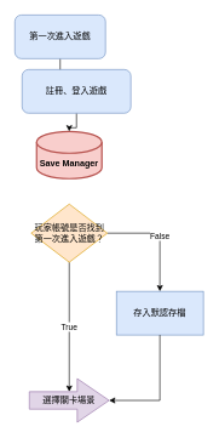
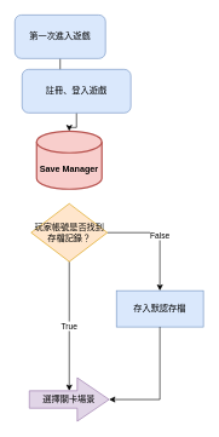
  <mxCell id="0" />
  <mxCell id="1" parent="0" />
- <mxCell id="2" value="Save Manager" style="shape=cylinder3;whiteSpace=wrap;html=1;boundedLbl=1;backgroundOutline=1;size=15;fillColor=#f8cecc;strokeColor=#b85450;strokeWidth=2;shadow=0;perimeterSpacing=0;gradientColor=none;fillStyle=solid;fontStyle=1" vertex="1" parent="1"><mxGeometry x="50" y="180" width="90" height="65" as="geometry" /></mxCell>
+ <mxCell id="2" value="Save Manager" style="shape=cylinder3;whiteSpace=wrap;html=1;boundedLbl=1;backgroundOutline=1;size=15;fillColor=#f8cecc;strokeColor=#b85450;strokeWidth=2;shadow=0;perimeterSpacing=0;gradientColor=none;fillStyle=solid;fontStyle=1" vertex="1" parent="1"><mxGeometry x="50" y="180" width="90" height="80" as="geometry" /></mxCell>
  <mxCell id="3" value="" style="edgeStyle=orthogonalEdgeStyle;rounded=0;orthogonalLoop=1;jettySize=auto;html=1;" edge="1" parent="1" source="4" target="6"><mxGeometry relative="1" as="geometry" /></mxCell>
  <mxCell id="4" value="第一次進入遊戲" style="rounded=1;whiteSpace=wrap;html=1;fillColor=#dae8fc;strokeColor=#6c8ebf;" vertex="1" parent="1"><mxGeometry x="20" y="20" width="125" height="60" as="geometry" /></mxCell>
  <mxCell id="5" value="" style="edgeStyle=orthogonalEdgeStyle;rounded=0;orthogonalLoop=1;jettySize=auto;html=1;" edge="1" parent="1" source="6" target="2"><mxGeometry relative="1" as="geometry" /></mxCell>
  <mxCell id="6" value="註冊、登入遊戲" style="rounded=1;whiteSpace=wrap;html=1;fillColor=#dae8fc;strokeColor=#6c8ebf;" vertex="1" parent="1"><mxGeometry x="30" y="95" width="150" height="60" as="geometry" /></mxCell>
  <mxCell id="7" value="True" style="edgeStyle=orthogonalEdgeStyle;rounded=0;orthogonalLoop=1;jettySize=auto;html=1;entryX=0.5;entryY=0.3;entryDx=0;entryDy=0;entryPerimeter=0;" edge="1" parent="1" source="9" target="11"><mxGeometry relative="1" as="geometry"><mxPoint x="-30" y="400" as="targetPoint" /></mxGeometry></mxCell>
  <mxCell id="8" value="False" style="edgeStyle=orthogonalEdgeStyle;rounded=0;orthogonalLoop=1;jettySize=auto;html=1;" edge="1" parent="1" source="9" target="10"><mxGeometry relative="1" as="geometry" /></mxCell>
- <mxCell id="9" value="玩家帳號是否找到&lt;br&gt;第一次進入遊戲？" style="rhombus;whiteSpace=wrap;html=1;fillColor=#ffe6cc;strokeColor=#d79b00;" vertex="1" parent="1"><mxGeometry x="42.5" y="280" width="105" height="80" as="geometry" /></mxCell>
- <mxCell id="10" value="存入默認存檔" style="whiteSpace=wrap;html=1;fillColor=#dae8fc;strokeColor=#6c8ebf;" vertex="1" parent="1"><mxGeometry x="160" y="400" width="120" height="60" as="geometry" /></mxCell>
+ <mxCell id="9" value="玩家帳號是否找到&lt;br&gt;存檔記錄？" style="rhombus;whiteSpace=wrap;html=1;fillColor=#ffe6cc;strokeColor=#d79b00;" vertex="1" parent="1"><mxGeometry x="42.5" y="280" width="105" height="80" as="geometry" /></mxCell>
+ <mxCell id="10" value="存入默認存檔" style="whiteSpace=wrap;html=1;fillColor=#dae8fc;strokeColor=#6c8ebf;" vertex="1" parent="1"><mxGeometry x="160" y="400" width="120" height="50" as="geometry" /></mxCell>
  <mxCell id="11" value="選擇關卡場景" style="shape=singleArrow;whiteSpace=wrap;html=1;arrowWidth=0.4;arrowSize=0.4;fillColor=#e1d5e7;strokeColor=#9673a6;rounded=0;points=[[0,0,0,0,18],[0,0,0,0,42],[0,0,0,33,18],[0,0,0,33,42],[0,0,0,66,0],[0,0,0,66,60],[0,0.5,0,0,0],[0.5,0.3,0,0,0],[1,0.5,0,0,0]];" vertex="1" parent="1"><mxGeometry x="40" y="520" width="110" height="60" as="geometry" /></mxCell>
  <mxCell id="12" style="edgeStyle=orthogonalEdgeStyle;rounded=0;orthogonalLoop=1;jettySize=auto;html=1;exitX=0.5;exitY=1;exitDx=0;exitDy=0;entryX=1;entryY=0.5;entryDx=0;entryDy=0;entryPerimeter=0;" edge="1" parent="1" source="10" target="11"><mxGeometry relative="1" as="geometry" /></mxCell>
